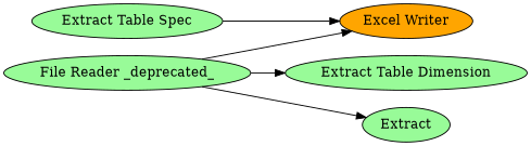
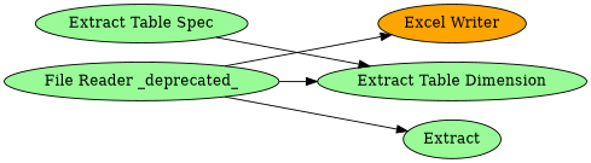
  digraph {
    fontname="DejaVu Serif"
    rankdir=LR
    node [fillcolor=palegreen fontname="DejaVu Serif" style=filled]
    edge [fontname="DejaVu Serif"]
    n1 [label="File Reader _deprecated_"]
    n2 [label="Extract Table Dimension"]
    n3 [label=Extract]
    n4 [fillcolor=orange label="Excel Writer"]
    n5 [label="Extract Table Spec"]
    n1 -> n2
    n1 -> n3
    n1 -> n4
-   n5 -> n4
+   n5 -> n2
  }
